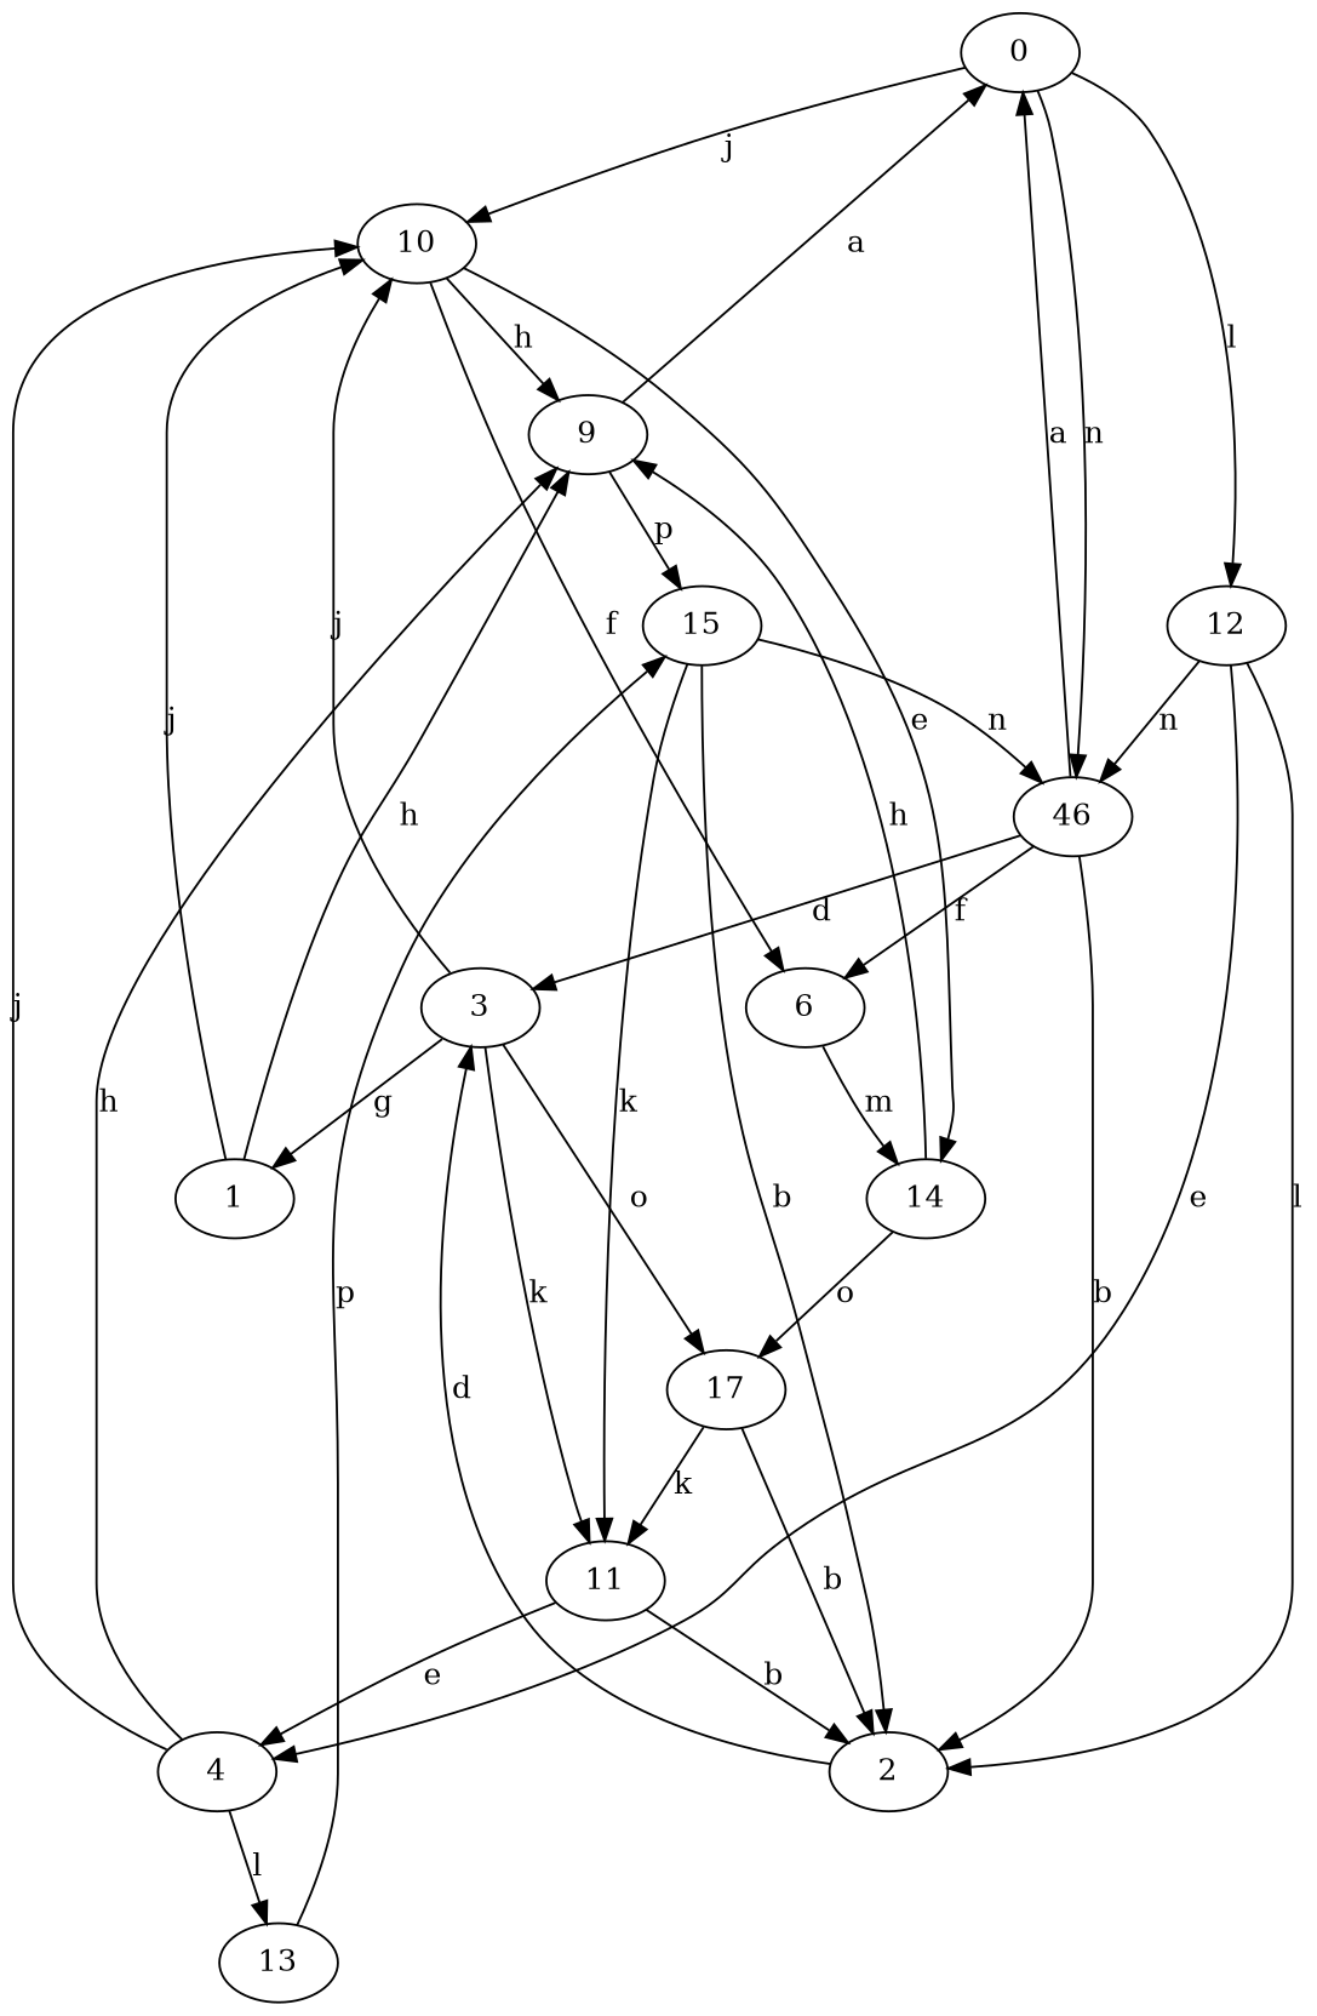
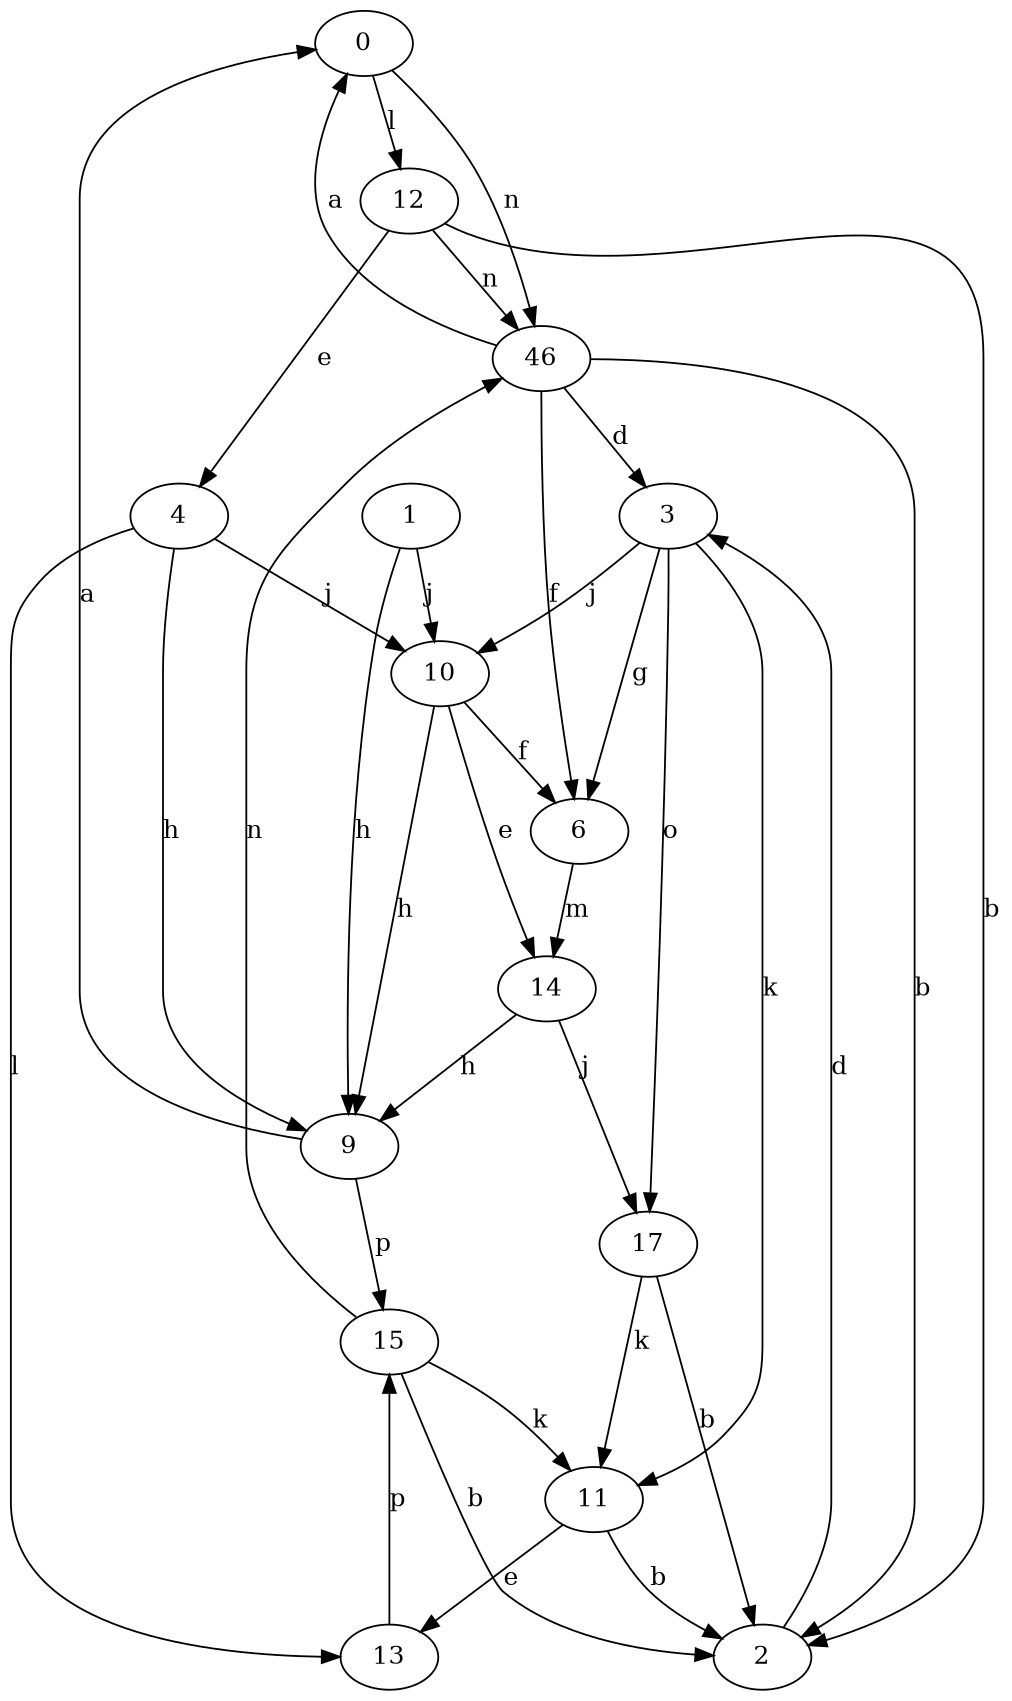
  strict digraph {
    0
    10
    12
    n4 [label=46]
    9
    6
    14
    2
    4
    3
    n11 [label=1]
    11
    17
    n14 [label=15]
    13
-   0 -> 10 [label=j]
    0 -> 12 [label=l]
    0 -> n4 [label=n]
    10 -> 9 [label=h]
    10 -> 6 [label=f]
    10 -> 14 [label=e]
    12 -> n4 [label=n]
-   12 -> 2 [label=l]
+   12 -> 2 [label=b]
    12 -> 4 [label=e]
    n4 -> 0 [label=a]
    n4 -> 6 [label=f]
    n4 -> 2 [label=b]
    n4 -> 3 [label=d]
    9 -> 0 [label=a]
    9 -> n14 [label=p]
    6 -> 14 [label=m]
    14 -> 9 [label=h]
-   14 -> 17 [label=o]
+   14 -> 17 [label=j]
    2 -> 3 [label=d]
    4 -> 10 [label=j]
    4 -> 9 [label=h]
    4 -> 13 [label=l]
    3 -> 10 [label=j]
-   3 -> n11 [label=g]
+   3 -> 6 [label=g]
    3 -> 11 [label=k]
    3 -> 17 [label=o]
    n11 -> 10 [label=j]
    n11 -> 9 [label=h]
    11 -> 2 [label=b]
-   11 -> 4 [label=e]
+   11 -> 13 [label=e]
    17 -> 2 [label=b]
    17 -> 11 [label=k]
    n14 -> n4 [label=n]
    n14 -> 2 [label=b]
    n14 -> 11 [label=k]
    13 -> n14 [label=p]
  }
